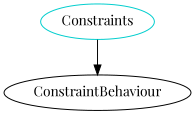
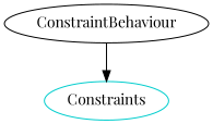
  digraph {
    fontname="Playfair Display"
    node [fontname="Playfair Display"]
    n1 [color=cyan3 label=Constraints shape=oval]
    ConstraintBehaviour
-   n1 -> ConstraintBehaviour [fontname="Playfair Display"]
+   ConstraintBehaviour -> n1 [fontname="Playfair Display"]
  }
